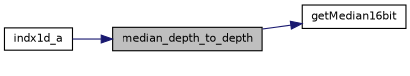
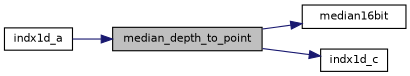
  digraph {
    fontname="DejaVu Sans"
    rankdir=LR
    node [color=black fillcolor=white fontname="DejaVu Sans" fontsize=10 shape=record style=filled]
    edge [color=midnightblue fontname="DejaVu Sans" fontsize=10 labelfontname=FreeSans labelfontsize=10 style=solid]
-   n1 [fillcolor=grey75 fontcolor=black height=0.2 label=median_depth_to_depth width=0.4]
-   n2 [height=0.2 label=getMedian16bit width=0.4]
+   n1 [fillcolor=grey75 fontcolor=black height=0.2 label=median_depth_to_point width=0.4]
+   n2 [height=0.2 label=median16bit width=0.4]
+   n3 [height=0.2 label=indx1d_c width=0.4]
    n4 [height=0.2 label=indx1d_a width=0.4]
    n1 -> n2
+   n1 -> n3
    n4 -> n1
  }
